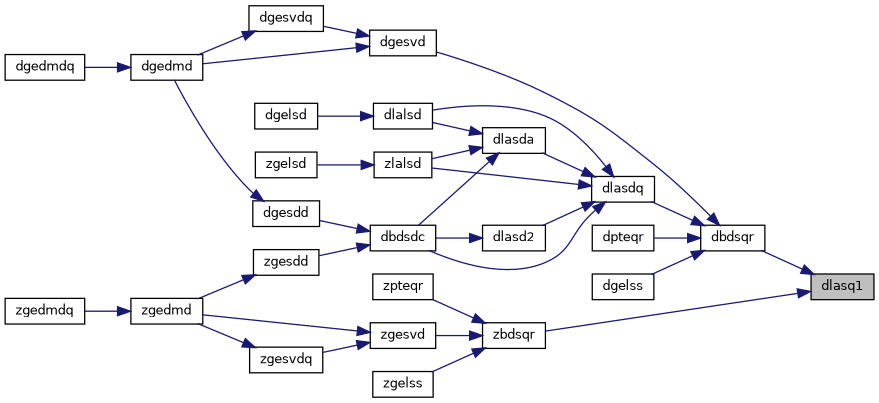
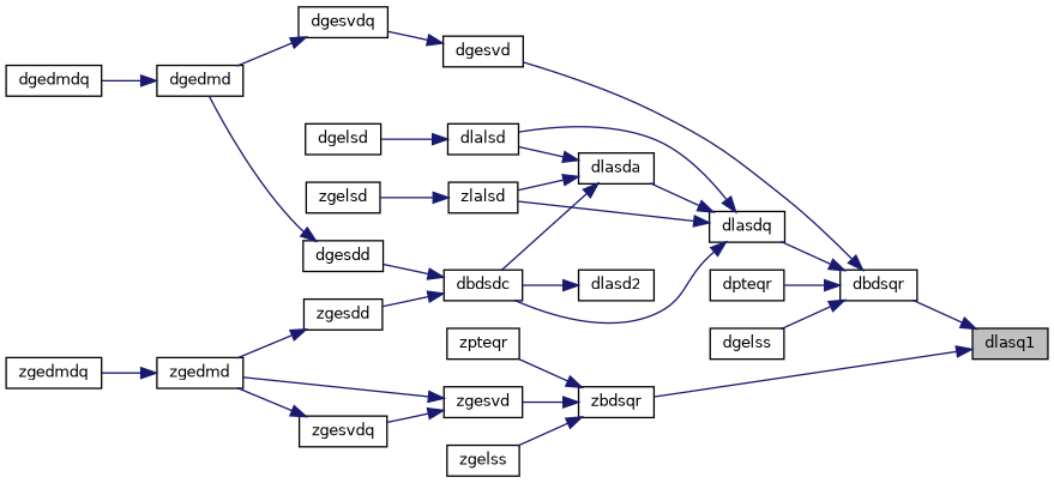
  digraph {
    rankdir=RL
    node [color=black fillcolor=white fontname=Helvetica fontsize=10 shape=record style=filled]
    edge [color=midnightblue dir=back fontname=Helvetica fontsize=10 labelfontname=Helvetica labelfontsize=10 style=solid]
    n1 [fillcolor=grey75 fontcolor=black height=0.2 label=dlasq1 width=0.4]
    n2 [height=0.2 label=dbdsqr width=0.4]
    n3 [height=0.2 label=zbdsqr width=0.4]
    n4 [height=0.2 label=dgelss width=0.4]
    n5 [height=0.2 label=dgesvd width=0.4]
    n6 [height=0.2 label=dlasdq width=0.4]
    n7 [height=0.2 label=dpteqr width=0.4]
    n8 [height=0.2 label=zgelss width=0.4]
    n9 [height=0.2 label=zgesvd width=0.4]
    n10 [height=0.2 label=zpteqr width=0.4]
    n11 [height=0.2 label=dgedmd width=0.4]
    n12 [height=0.2 label=dgesvdq width=0.4]
    n13 [height=0.2 label=dbdsdc width=0.4]
    n14 [height=0.2 label=dlalsd width=0.4]
    n15 [height=0.2 label=dlasd2 width=0.4]
    n16 [height=0.2 label=dlasda width=0.4]
    n17 [height=0.2 label=zlalsd width=0.4]
    n18 [height=0.2 label=dgedmdq width=0.4]
    n19 [height=0.2 label=dgesdd width=0.4]
    n20 [height=0.2 label=zgesdd width=0.4]
    n21 [height=0.2 label=dgelsd width=0.4]
    n22 [height=0.2 label=zgelsd width=0.4]
    n23 [height=0.2 label=zgedmd width=0.4]
    n24 [height=0.2 label=zgedmdq width=0.4]
    n25 [height=0.2 label=zgesvdq width=0.4]
    n1 -> n2
    n1 -> n3
    n2 -> n4
    n2 -> n5
    n2 -> n6
    n2 -> n7
    n3 -> n8
    n3 -> n9
    n3 -> n10
-   n5 -> n11
    n5 -> n12
    n6 -> n13
    n6 -> n14
-   n6 -> n15
    n6 -> n16
    n6 -> n17
    n9 -> n23
    n9 -> n25
    n11 -> n18
    n12 -> n11
    n13 -> n19
    n13 -> n20
    n14 -> n21
    n15 -> n13
    n16 -> n13
    n16 -> n14
    n16 -> n17
    n17 -> n22
    n19 -> n11
    n20 -> n23
    n23 -> n24
    n25 -> n23
  }
